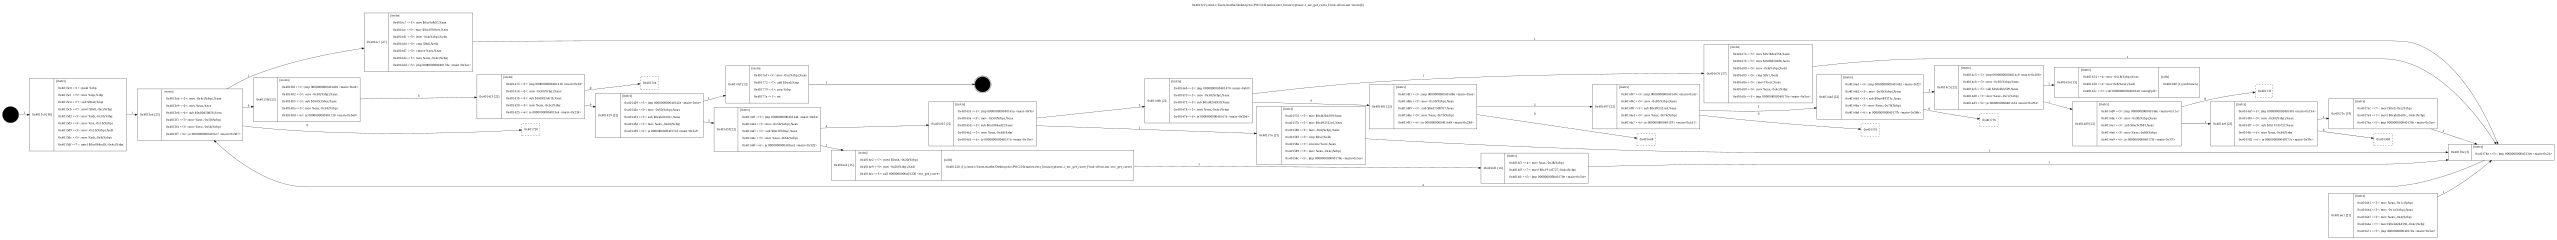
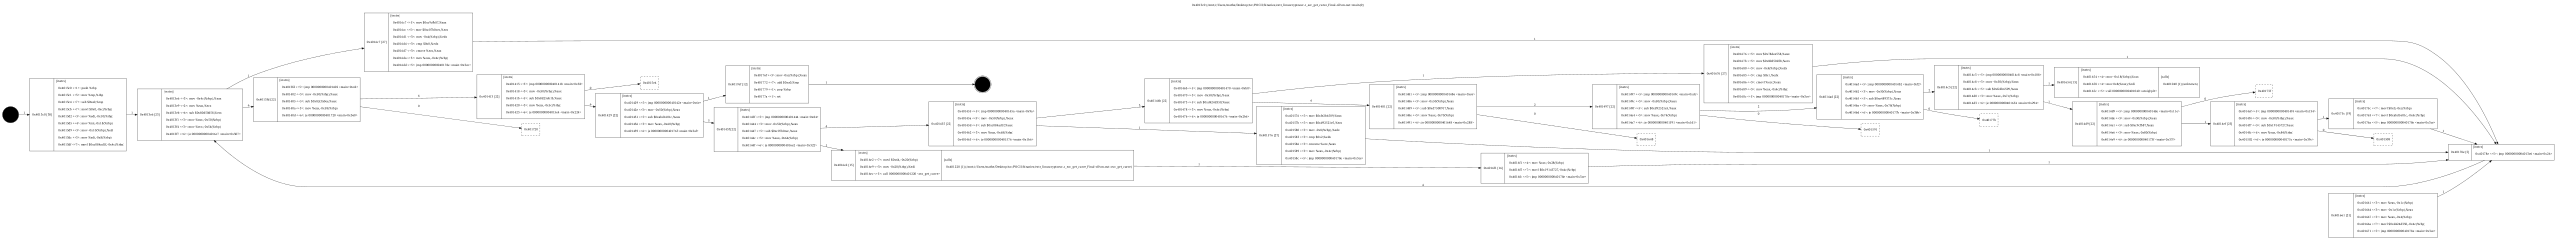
  digraph {
    fontname="PT Serif"
    label="0x4013c0 (/mnt/c/Users/mathe/Desktop/tcc/POCII/binaries/extr_linuxcryptoecc.c_ecc_get_curve_Final-ollvm.out::main(0))"
    labelloc=t
    rankdir=LR
    node [fontname="PT Serif" shape=record]
    edge [fontname="PT Serif"]
    Entry [fillcolor=black height=0.3 shape=circle style=filled width=0.3]
    n2 [label="{\n     0x4013c0 [38]\l\n     | [instrs]\l\n     &nbsp;&nbsp;0x4013c0 \<+1\>: push %rbp\l\n     &nbsp;&nbsp;0x4013c1 \<+3\>: mov %rsp,%rbp\l\n     &nbsp;&nbsp;0x4013c4 \<+7\>: sub $0xa0,%rsp\l\n     &nbsp;&nbsp;0x4013cb \<+7\>: movl $0x0,-0xc(%rbp)\l\n     &nbsp;&nbsp;0x4013d2 \<+3\>: mov %edi,-0x10(%rbp)\l\n     &nbsp;&nbsp;0x4013d5 \<+4\>: mov %rsi,-0x18(%rbp)\l\n     &nbsp;&nbsp;0x4013d9 \<+3\>: mov -0x10(%rbp),%edi\l\n     &nbsp;&nbsp;0x4013dc \<+3\>: mov %edi,-0x8(%rbp)\l\n     &nbsp;&nbsp;0x4013df \<+7\>: movl $0xc084ad1f,-0x4c(%rbp)\l\n  }"]
    n3 [label="{\n     0x4013e6 [23]\l\n     | [instrs]\l\n     &nbsp;&nbsp;0x4013e6 \<+3\>: mov -0x4c(%rbp),%eax\l\n     &nbsp;&nbsp;0x4013e9 \<+2\>: mov %eax,%ecx\l\n     &nbsp;&nbsp;0x4013eb \<+6\>: sub $0x80d50d58,%ecx\l\n     &nbsp;&nbsp;0x4013f1 \<+3\>: mov %eax,-0x50(%rbp)\l\n     &nbsp;&nbsp;0x4013f4 \<+3\>: mov %ecx,-0x54(%rbp)\l\n     &nbsp;&nbsp;0x4013f7 \<+6\>: je 00000000004016c7 \<main+0x307\>\l\n  }"]
    n4 [label="{\n     0x4016c7 [27]\l\n     | [instrs]\l\n     &nbsp;&nbsp;0x4016c7 \<+5\>: mov $0xc9cfb87,%eax\l\n     &nbsp;&nbsp;0x4016cc \<+5\>: mov $0xc07b0cec,%ecx\l\n     &nbsp;&nbsp;0x4016d1 \<+3\>: mov -0x4(%rbp),%edx\l\n     &nbsp;&nbsp;0x4016d4 \<+3\>: cmp $0x0,%edx\l\n     &nbsp;&nbsp;0x4016d7 \<+3\>: cmove %ecx,%eax\l\n     &nbsp;&nbsp;0x4016da \<+3\>: mov %eax,-0x4c(%rbp)\l\n     &nbsp;&nbsp;0x4016dd \<+5\>: jmp 000000000040178e \<main+0x3ce\>\l\n  }"]
    n5 [label="{\n     0x4013fd [22]\l\n     | [instrs]\l\n     &nbsp;&nbsp;0x4013fd \<+5\>: jmp 0000000000401402 \<main+0x42\>\l\n     &nbsp;&nbsp;0x401402 \<+3\>: mov -0x50(%rbp),%eax\l\n     &nbsp;&nbsp;0x401405 \<+5\>: sub $0x82cfa0ee,%eax\l\n     &nbsp;&nbsp;0x40140a \<+3\>: mov %eax,-0x58(%rbp)\l\n     &nbsp;&nbsp;0x40140d \<+6\>: je 0000000000401720 \<main+0x360\>\l\n  }"]
    n6 [label="{\n     0x40178e [5]\l\n     | [instrs]\l\n     &nbsp;&nbsp;0x40178e \<+5\>: jmp 00000000004013e6 \<main+0x26\>\l\n  }"]
    n7 [label="{\n     0x401720\l\n  }" style=dashed]
    n8 [label="{\n     0x401413 [22]\l\n     | [instrs]\l\n     &nbsp;&nbsp;0x401413 \<+5\>: jmp 0000000000401418 \<main+0x58\>\l\n     &nbsp;&nbsp;0x401418 \<+3\>: mov -0x50(%rbp),%eax\l\n     &nbsp;&nbsp;0x40141b \<+5\>: sub $0x8d25eb1b,%eax\l\n     &nbsp;&nbsp;0x401420 \<+3\>: mov %eax,-0x5c(%rbp)\l\n     &nbsp;&nbsp;0x401423 \<+6\>: je 00000000004015e4 \<main+0x224\>\l\n  }"]
    n9 [label="{\n     0x4015e4\l\n  }" style=dashed]
    n10 [label="{\n     0x401429 [22]\l\n     | [instrs]\l\n     &nbsp;&nbsp;0x401429 \<+5\>: jmp 000000000040142e \<main+0x6e\>\l\n     &nbsp;&nbsp;0x40142e \<+3\>: mov -0x50(%rbp),%eax\l\n     &nbsp;&nbsp;0x401431 \<+5\>: sub $0xabd1601c,%eax\l\n     &nbsp;&nbsp;0x401436 \<+3\>: mov %eax,-0x60(%rbp)\l\n     &nbsp;&nbsp;0x401439 \<+6\>: je 000000000040176f \<main+0x3af\>\l\n  }"]
    Exit [fillcolor=black height=0.3 peripheries=2 shape=circle style=filled width=0.3]
    n12 [label="{\n     0x40176f [12]\l\n     | [instrs]\l\n     &nbsp;&nbsp;0x40176f \<+3\>: mov -0xc(%rbp),%eax\l\n     &nbsp;&nbsp;0x401772 \<+7\>: add $0xa0,%rsp\l\n     &nbsp;&nbsp;0x401779 \<+1\>: pop %rbp\l\n     &nbsp;&nbsp;0x40177a \<+1\>: ret\l\n  }"]
    n13 [label="{\n     0x40143f [22]\l\n     | [instrs]\l\n     &nbsp;&nbsp;0x40143f \<+5\>: jmp 0000000000401444 \<main+0x84\>\l\n     &nbsp;&nbsp;0x401444 \<+3\>: mov -0x50(%rbp),%eax\l\n     &nbsp;&nbsp;0x401447 \<+5\>: sub $0xc07b0cec,%eax\l\n     &nbsp;&nbsp;0x40144c \<+3\>: mov %eax,-0x64(%rbp)\l\n     &nbsp;&nbsp;0x40144f \<+6\>: je 00000000004016e2 \<main+0x322\>\l\n  }"]
    n14 [label="{\n     0x401508\l\n  }" style=dashed]
    n15 [label="{\n     0x4016e2 [15]\l\n     | [instrs]\l\n     &nbsp;&nbsp;0x4016e2 \<+7\>: movl $0x64,-0x20(%rbp)\l\n     &nbsp;&nbsp;0x4016e9 \<+3\>: mov -0x20(%rbp),%edi\l\n     &nbsp;&nbsp;0x4016ec \<+5\>: call 0000000000401220 \<ecc_get_curve\>\l\n     | [calls]\l\n     &nbsp;&nbsp;0x401220 \{1\} (/mnt/c/Users/mathe/Desktop/tcc/POCII/binaries/extr_linuxcryptoecc.c_ecc_get_curve_Final-ollvm.out::ecc_get_curve)\l\n  }"]
    n16 [label="{\n     0x401455 [22]\l\n     | [instrs]\l\n     &nbsp;&nbsp;0x401455 \<+5\>: jmp 000000000040145a \<main+0x9a\>\l\n     &nbsp;&nbsp;0x40145a \<+3\>: mov -0x50(%rbp),%eax\l\n     &nbsp;&nbsp;0x40145d \<+5\>: sub $0xc084ad1f,%eax\l\n     &nbsp;&nbsp;0x401462 \<+3\>: mov %eax,-0x68(%rbp)\l\n     &nbsp;&nbsp;0x401465 \<+6\>: je 0000000000401576 \<main+0x1b6\>\l\n  }"]
    n17 [label="{\n     0x40175c [19]\l\n     | [instrs]\l\n     &nbsp;&nbsp;0x40175c \<+7\>: movl $0x0,-0xc(%rbp)\l\n     &nbsp;&nbsp;0x401763 \<+7\>: movl $0xabd1601c,-0x4c(%rbp)\l\n     &nbsp;&nbsp;0x40176a \<+5\>: jmp 000000000040178e \<main+0x3ce\>\l\n  }"]
    n18 [label="{\n     0x4016f1 [16]\l\n     | [instrs]\l\n     &nbsp;&nbsp;0x4016f1 \<+4\>: mov %rax,-0x28(%rbp)\l\n     &nbsp;&nbsp;0x4016f5 \<+7\>: movl $0x19145727,-0x4c(%rbp)\l\n     &nbsp;&nbsp;0x4016fc \<+5\>: jmp 000000000040178e \<main+0x3ce\>\l\n  }"]
    n19 [label="{\n     0x401576 [27]\l\n     | [instrs]\l\n     &nbsp;&nbsp;0x401576 \<+5\>: mov $0xfe2b6509,%eax\l\n     &nbsp;&nbsp;0x40157b \<+5\>: mov $0xd92521e5,%ecx\l\n     &nbsp;&nbsp;0x401580 \<+3\>: mov -0x8(%rbp),%edx\l\n     &nbsp;&nbsp;0x401583 \<+3\>: cmp $0x2,%edx\l\n     &nbsp;&nbsp;0x401586 \<+3\>: cmovne %ecx,%eax\l\n     &nbsp;&nbsp;0x401589 \<+3\>: mov %eax,-0x4c(%rbp)\l\n     &nbsp;&nbsp;0x40158c \<+5\>: jmp 000000000040178e \<main+0x3ce\>\l\n  }"]
    n20 [label="{\n     0x40146b [22]\l\n     | [instrs]\l\n     &nbsp;&nbsp;0x40146b \<+5\>: jmp 0000000000401470 \<main+0xb0\>\l\n     &nbsp;&nbsp;0x401470 \<+3\>: mov -0x50(%rbp),%eax\l\n     &nbsp;&nbsp;0x401473 \<+5\>: sub $0xd424d350,%eax\l\n     &nbsp;&nbsp;0x401478 \<+3\>: mov %eax,-0x6c(%rbp)\l\n     &nbsp;&nbsp;0x40147b \<+6\>: je 0000000000401676 \<main+0x2b6\>\l\n  }"]
    n21 [label="{\n     0x4014ef [25]\l\n     | [instrs]\l\n     &nbsp;&nbsp;0x4014ef \<+5\>: jmp 00000000004014f4 \<main+0x134\>\l\n     &nbsp;&nbsp;0x4014f4 \<+3\>: mov -0x50(%rbp),%eax\l\n     &nbsp;&nbsp;0x4014f7 \<+5\>: sub $0x19145727,%eax\l\n     &nbsp;&nbsp;0x4014fc \<+6\>: mov %eax,-0x84(%rbp)\l\n     &nbsp;&nbsp;0x401502 \<+6\>: je 000000000040175c \<main+0x39c\>\l\n  }"]
    n22 [label="{\n     0x401676 [27]\l\n     | [instrs]\l\n     &nbsp;&nbsp;0x401676 \<+5\>: mov $0x78dee538,%eax\l\n     &nbsp;&nbsp;0x40167b \<+5\>: mov $0x80d50d58,%ecx\l\n     &nbsp;&nbsp;0x401680 \<+3\>: mov -0x4(%rbp),%edx\l\n     &nbsp;&nbsp;0x401683 \<+3\>: cmp $0x1,%edx\l\n     &nbsp;&nbsp;0x401686 \<+3\>: cmovl %ecx,%eax\l\n     &nbsp;&nbsp;0x401689 \<+3\>: mov %eax,-0x4c(%rbp)\l\n     &nbsp;&nbsp;0x40168c \<+5\>: jmp 000000000040178e \<main+0x3ce\>\l\n  }"]
    n23 [label="{\n     0x401481 [22]\l\n     | [instrs]\l\n     &nbsp;&nbsp;0x401481 \<+5\>: jmp 0000000000401486 \<main+0xc6\>\l\n     &nbsp;&nbsp;0x401486 \<+3\>: mov -0x50(%rbp),%eax\l\n     &nbsp;&nbsp;0x401489 \<+5\>: sub $0xd7500917,%eax\l\n     &nbsp;&nbsp;0x40148e \<+3\>: mov %eax,-0x70(%rbp)\l\n     &nbsp;&nbsp;0x401491 \<+6\>: je 0000000000401648 \<main+0x288\>\l\n  }"]
    n24 [label="{\n     0x40173f\l\n  }" style=dashed]
    n25 [label="{\n     0x401648\l\n  }" style=dashed]
    n26 [label="{\n     0x401497 [22]\l\n     | [instrs]\l\n     &nbsp;&nbsp;0x401497 \<+5\>: jmp 000000000040149c \<main+0xdc\>\l\n     &nbsp;&nbsp;0x40149c \<+3\>: mov -0x50(%rbp),%eax\l\n     &nbsp;&nbsp;0x40149f \<+5\>: sub $0xd92521e5,%eax\l\n     &nbsp;&nbsp;0x4014a4 \<+3\>: mov %eax,-0x74(%rbp)\l\n     &nbsp;&nbsp;0x4014a7 \<+6\>: je 0000000000401591 \<main+0x1d1\>\l\n  }"]
    n27 [label="{\n     0x401591\l\n  }" style=dashed]
    n28 [label="{\n     0x4014ad [22]\l\n     | [instrs]\l\n     &nbsp;&nbsp;0x4014ad \<+5\>: jmp 00000000004014b2 \<main+0xf2\>\l\n     &nbsp;&nbsp;0x4014b2 \<+3\>: mov -0x50(%rbp),%eax\l\n     &nbsp;&nbsp;0x4014b5 \<+5\>: sub $0xe489375c,%eax\l\n     &nbsp;&nbsp;0x4014ba \<+3\>: mov %eax,-0x78(%rbp)\l\n     &nbsp;&nbsp;0x4014bd \<+6\>: je 000000000040177b \<main+0x3bb\>\l\n  }"]
    n29 [label="{\n     0x401661 [21]\l\n     | [instrs]\l\n     &nbsp;&nbsp;0x401661 \<+3\>: mov %eax,-0x1c(%rbp)\l\n     &nbsp;&nbsp;0x401664 \<+3\>: mov -0x1c(%rbp),%eax\l\n     &nbsp;&nbsp;0x401667 \<+3\>: mov %eax,-0x4(%rbp)\l\n     &nbsp;&nbsp;0x40166a \<+7\>: movl $0xd424d350,-0x4c(%rbp)\l\n     &nbsp;&nbsp;0x401671 \<+5\>: jmp 000000000040178e \<main+0x3ce\>\l\n  }"]
    n30 [label="{\n     0x40177b\l\n  }" style=dashed]
    n31 [label="{\n     0x4014c3 [22]\l\n     | [instrs]\l\n     &nbsp;&nbsp;0x4014c3 \<+5\>: jmp 00000000004014c8 \<main+0x108\>\l\n     &nbsp;&nbsp;0x4014c8 \<+3\>: mov -0x50(%rbp),%eax\l\n     &nbsp;&nbsp;0x4014cb \<+5\>: sub $0xfe2b6509,%eax\l\n     &nbsp;&nbsp;0x4014d0 \<+3\>: mov %eax,-0x7c(%rbp)\l\n     &nbsp;&nbsp;0x4014d3 \<+6\>: je 0000000000401654 \<main+0x294\>\l\n  }"]
    n32 [label="{\n     0x4014d9 [22]\l\n     | [instrs]\l\n     &nbsp;&nbsp;0x4014d9 \<+5\>: jmp 00000000004014de \<main+0x11e\>\l\n     &nbsp;&nbsp;0x4014de \<+3\>: mov -0x50(%rbp),%eax\l\n     &nbsp;&nbsp;0x4014e1 \<+5\>: sub $0xc9cfb87,%eax\l\n     &nbsp;&nbsp;0x4014e6 \<+3\>: mov %eax,-0x80(%rbp)\l\n     &nbsp;&nbsp;0x4014e9 \<+6\>: je 000000000040173f \<main+0x37f\>\l\n  }"]
    n33 [label="{\n     0x401654 [13]\l\n     | [instrs]\l\n     &nbsp;&nbsp;0x401654 \<+4\>: mov -0x18(%rbp),%rax\l\n     &nbsp;&nbsp;0x401658 \<+4\>: mov 0x8(%rax),%rdi\l\n     &nbsp;&nbsp;0x40165c \<+5\>: call 0000000000401040 \<atoi@plt\>\l\n     | [calls]\l\n     &nbsp;&nbsp;0x401040 \{1\} (unknown)\l\n  }"]
    Entry -> n2 [label=" 1"]
    n2 -> n3 [label=" 1"]
    n3 -> n4 [label=" 1"]
    n3 -> n5 [label=" 6"]
    n4 -> n6 [label=" 1"]
-   n3 -> n7 [label=" 0"]
+   n5 -> n7 [label=" 0"]
    n5 -> n8 [label=" 6"]
    n6 -> n3 [label=" 6"]
    n8 -> n9 [label=" 0"]
    n8 -> n10 [label=" 6"]
    n10 -> n12 [label=" 1"]
    n10 -> n13 [label=" 5"]
    n12 -> Exit [label=" 1"]
    n13 -> n15 [label=" 1"]
    n13 -> n16 [label=" 4"]
    n15 -> n18 [label=" 1"]
    n16 -> n19 [label=" 1"]
    n16 -> n20 [label=" 3"]
    n17 -> n6 [label=" 1"]
    n18 -> n6 [label=" 1"]
    n19 -> n6 [label=" 1"]
    n20 -> n22 [label=" 1"]
    n20 -> n23 [label=" 6"]
    n21 -> n14 [label=" 0"]
    n21 -> n17 [label=" 1"]
    n22 -> n6 [label=" 1"]
    n23 -> n25 [label=" 0"]
    n23 -> n26 [label=" 2"]
    n26 -> n27 [label=" 0"]
    n26 -> n28 [label=" 2"]
    n28 -> n30 [label=" 0"]
    n28 -> n31 [label=" 2"]
    n29 -> n6 [label=" 1"]
    n31 -> n32 [label=" 1"]
    n31 -> n33 [label=" 1"]
    n32 -> n21 [label=" 1"]
    n32 -> n24 [label=" 0"]
  }
